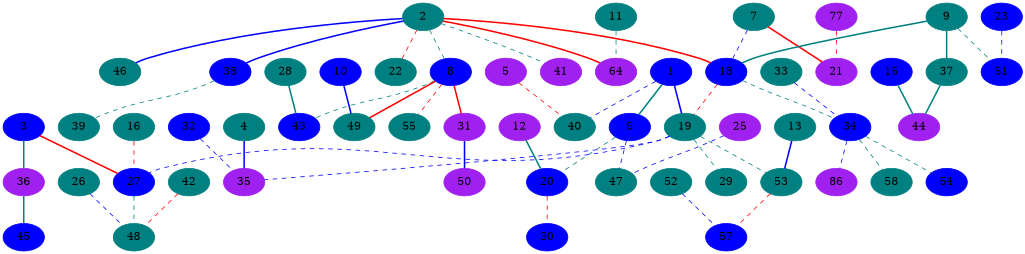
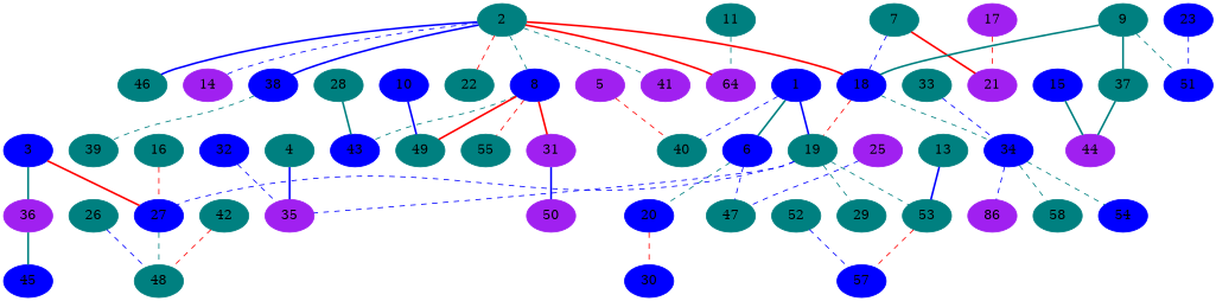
  graph {
    node [color=teal style=filled]
    edge [color=teal style=dashed weight=1.0]
    1 [color=blue]
    6 [color=blue]
    19
    40
    20 [color=blue]
    47
    27 [color=blue]
    35 [color=purple]
    53
    29
    8 [color=blue]
    2
+   14 [color=purple]
    18 [color=blue]
    22
    n16 [color=purple label=64]
    38 [color=blue]
    41 [color=purple]
    46
    31 [color=purple]
    43 [color=blue]
    49
    55
    34 [color=blue]
    39
    3 [color=blue]
    36 [color=purple]
    48
    45 [color=blue]
    4
    5 [color=purple]
    30 [color=blue]
    7
    21 [color=purple]
    50 [color=purple]
    9
    37
    51 [color=blue]
    44 [color=purple]
    10 [color=blue]
    11
-   12 [color=purple]
    13
    57 [color=blue]
    15 [color=blue]
    16
-   17 [color=purple label=77]
+   17 [color=purple]
    54 [color=blue]
    n49 [color=purple label=86]
    58
    23 [color=blue]
    25 [color=purple]
    26
    28
    32 [color=blue]
    33
    42
    52
    1 -- 6 [style=bold]
    1 -- 19 [color=blue style=bold]
    1 -- 40 [color=blue]
    6 -- 20
    6 -- 47 [color=blue]
    19 -- 27 [color=blue]
    19 -- 35 [color=blue]
    19 -- 53
    19 -- 29
    20 -- 30 [color=red]
    27 -- 48
    53 -- 57 [color=red]
    8 -- 31 [color=red style=bold]
    8 -- 43
    8 -- 49 [color=red style=bold]
    8 -- 55 [color=red]
    2 -- 8
+   2 -- 14 [color=blue]
    2 -- 18 [color=red style=bold]
    2 -- 22 [color=red]
    2 -- n16 [color=red style=bold]
    2 -- 38 [color=blue style=bold]
    2 -- 41
    2 -- 46 [color=blue style=bold]
    18 -- 19 [color=red]
    18 -- 34
    38 -- 39
    31 -- 50 [color=blue style=bold]
    34 -- 54
    34 -- n49 [color=blue]
    34 -- 58
    3 -- 27 [color=red style=bold]
    3 -- 36 [style=bold]
    36 -- 45 [style=bold]
    4 -- 35 [color=blue style=bold]
    5 -- 40 [color=red]
    7 -- 18 [color=blue]
    7 -- 21 [color=red style=bold]
    9 -- 18 [style=bold]
    9 -- 37 [style=bold]
    9 -- 51
    37 -- 44 [style=bold]
    10 -- 49 [color=blue style=bold]
    11 -- n16
-   12 -- 20 [style=bold]
    13 -- 53 [color=blue style=bold]
    15 -- 44 [style=bold]
    16 -- 27 [color=red]
    17 -- 21 [color=red]
    23 -- 51 [color=blue]
    25 -- 47 [color=blue]
    26 -- 48 [color=blue]
    28 -- 43 [style=bold]
    32 -- 35 [color=blue]
    33 -- 34 [color=blue]
    42 -- 48 [color=red]
    52 -- 57 [color=blue]
  }
